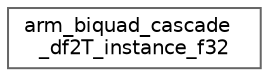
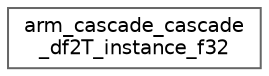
  digraph {
    rankdir=TB
-   n1 [color=grey40 fillcolor=white fontname=Helvetica fontsize=10 height=0.2 label="arm_biquad_cascade\l_df2T_instance_f32" shape=box style=filled width=0.4]
+   n1 [color=grey40 fillcolor=white fontname=Helvetica fontsize=10 height=0.2 label="arm_cascade_cascade\l_df2T_instance_f32" shape=box style=filled width=0.4]
  }
